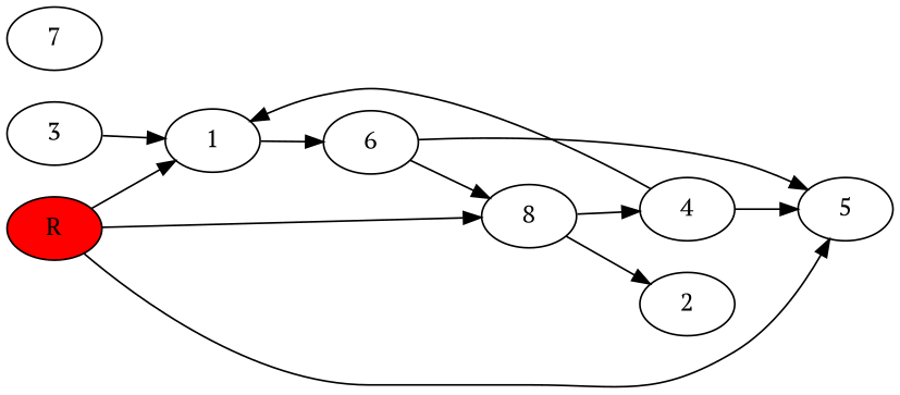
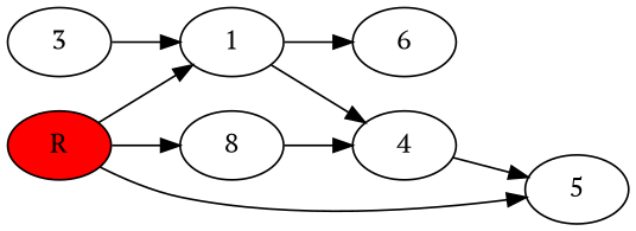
  digraph {
    fontname="PT Serif"
    rankdir=LR
    node [fontname="PT Serif"]
    edge [fontname="PT Serif"]
    1
    6
    5
    8
    3
    4
-   2
-   7
    R [fillcolor="#ff0000" style=filled]
    1 -> 6
-   6 -> 5
-   6 -> 8
    8 -> 4
-   8 -> 2
    3 -> 1
-   4 -> 1
+   1 -> 4
    4 -> 5
    R -> 1
    R -> 5
    R -> 8
  }
